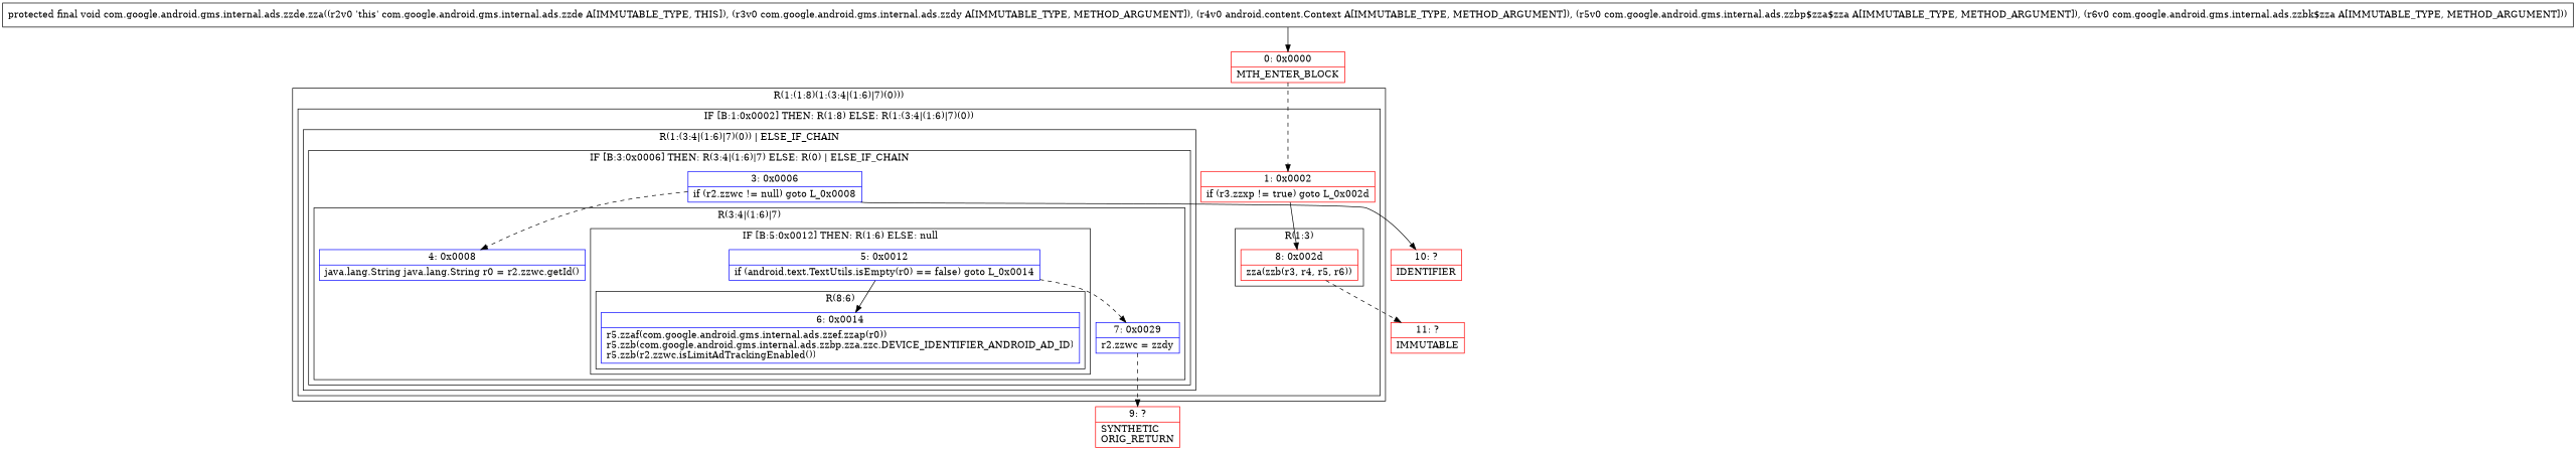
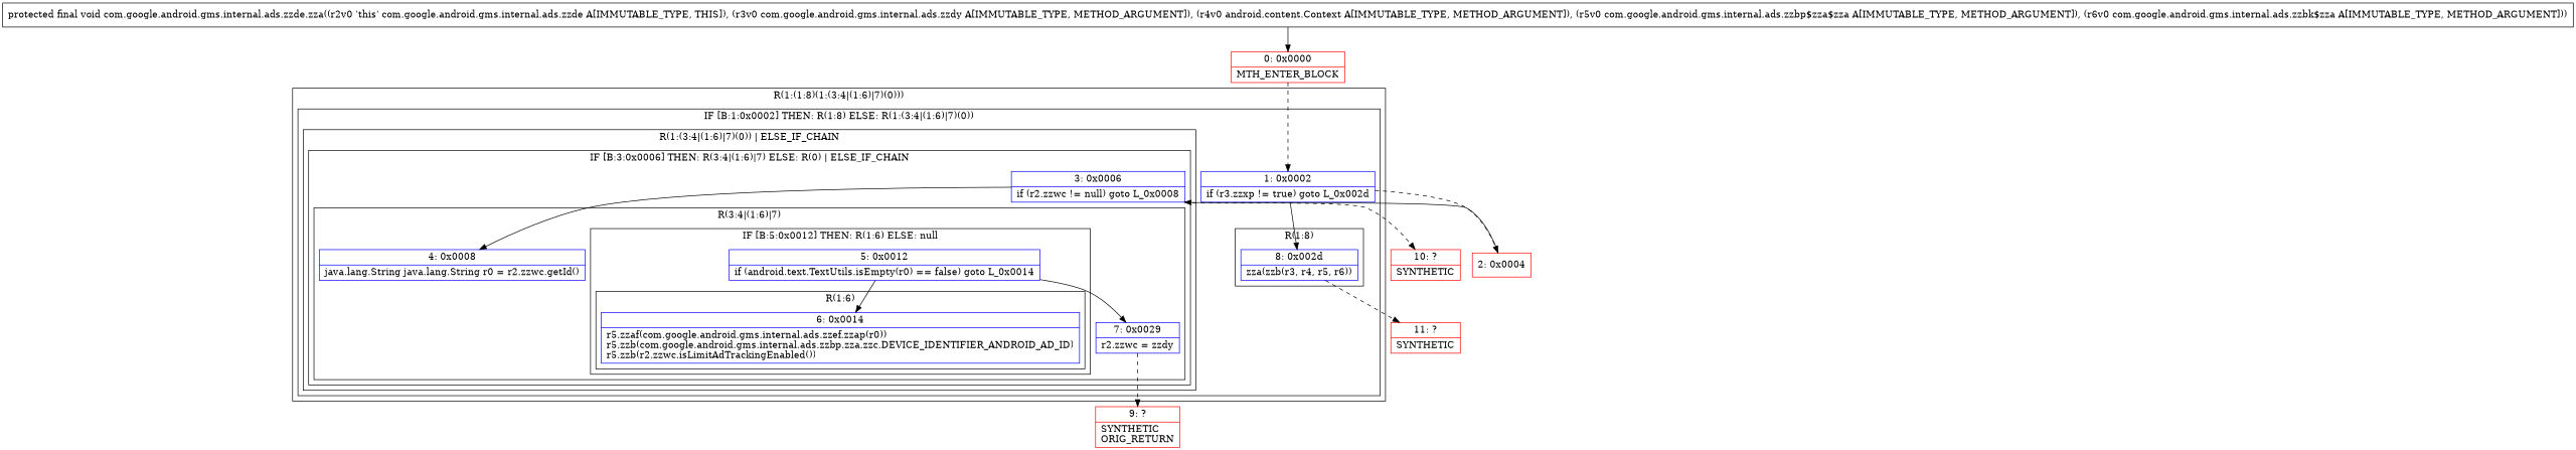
  digraph {
    node [color=blue shape=record]
    edge [style=dashed]
-   n1 [color=red label="{8\:\ 0x002d|zza(zzb(r3, r4, r5, r6))\l}"]
+   n1 [label="{8\:\ 0x002d|zza(zzb(r3, r4, r5, r6))\l}"]
    n2 [label="{6\:\ 0x0014|r5.zzaf(com.google.android.gms.internal.ads.zzef.zzap(r0))\lr5.zzb(com.google.android.gms.internal.ads.zzbp.zza.zzc.DEVICE_IDENTIFIER_ANDROID_AD_ID)\lr5.zzb(r2.zzwc.isLimitAdTrackingEnabled())\l}"]
    n3 [label="{5\:\ 0x0012|if (android.text.TextUtils.isEmpty(r0) == false) goto L_0x0014\l}"]
    n4 [label="{4\:\ 0x0008|java.lang.String java.lang.String r0 = r2.zzwc.getId()\l}"]
    n5 [label="{7\:\ 0x0029|r2.zzwc = zzdy\l}"]
    n6 [label="{3\:\ 0x0006|if (r2.zzwc != null) goto L_0x0008\l}"]
-   n7 [color=red label="{1\:\ 0x0002|if (r3.zzxp != true) goto L_0x002d\l}"]
-   n8 [color=red label="{11\:\ ?|IMMUTABLE\l}"]
+   n7 [label="{1\:\ 0x0002|if (r3.zzxp != true) goto L_0x002d\l}"]
+   n8 [color=red label="{11\:\ ?|SYNTHETIC\l}"]
    n9 [color=red label="{9\:\ ?|SYNTHETIC\lORIG_RETURN\l}"]
-   n10 [color=red label="{10\:\ ?|IDENTIFIER\l}"]
+   n10 [color=red label="{10\:\ ?|SYNTHETIC\l}"]
+   n11 [color=red label="{2\:\ 0x0004}"]
    n12 [color=red label="{0\:\ 0x0000|MTH_ENTER_BLOCK\l}"]
    n13 [label="{protected final void com.google.android.gms.internal.ads.zzde.zza((r2v0 'this' com.google.android.gms.internal.ads.zzde A[IMMUTABLE_TYPE, THIS]), (r3v0 com.google.android.gms.internal.ads.zzdy A[IMMUTABLE_TYPE, METHOD_ARGUMENT]), (r4v0 android.content.Context A[IMMUTABLE_TYPE, METHOD_ARGUMENT]), (r5v0 com.google.android.gms.internal.ads.zzbp$zza$zza A[IMMUTABLE_TYPE, METHOD_ARGUMENT]), (r6v0 com.google.android.gms.internal.ads.zzbk$zza A[IMMUTABLE_TYPE, METHOD_ARGUMENT])) }" color=""]
    subgraph cluster_1 {
      label="R(1:(1:8)(1:(3:4|(1:6)|7)(0)))"
      subgraph cluster_2 {
        label="IF [B:1:0x0002] THEN: R(1:8) ELSE: R(1:(3:4|(1:6)|7)(0))"
        n7
        subgraph cluster_3 {
-         label="R(1:3)"
+         label="R(1:8)"
          n1
        }
        subgraph cluster_4 {
          label="R(1:(3:4|(1:6)|7)(0)) | ELSE_IF_CHAIN\l"
          subgraph cluster_5 {
            label="IF [B:3:0x0006] THEN: R(3:4|(1:6)|7) ELSE: R(0) | ELSE_IF_CHAIN\l"
            n6
            subgraph cluster_6 {
              label="R(3:4|(1:6)|7)"
              n4
              n5
              subgraph cluster_7 {
                label="IF [B:5:0x0012] THEN: R(1:6) ELSE: null"
                n3
                subgraph cluster_8 {
-                 label="R(8:6)"
+                 label="R(1:6)"
                  n2
                }
              }
            }
            subgraph cluster_9 {
              label="R(0)"
            }
          }
        }
      }
    }
    n1 -> n8
    n3 -> n2 [style=""]
-   n3 -> n5
+   n3 -> n5 [style=solid]
    n5 -> n9
-   n6 -> n4
-   n6 -> n10 [style=solid]
+   n6 -> n4 [style=""]
+   n6 -> n10
    n7 -> n1 [style=""]
+   n7 -> n11
+   n11 -> n6 [style=""]
    n12 -> n7
    n13 -> n12 [style=""]
  }
